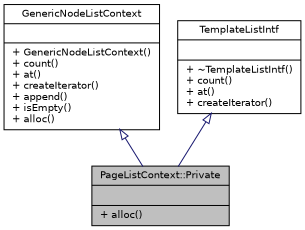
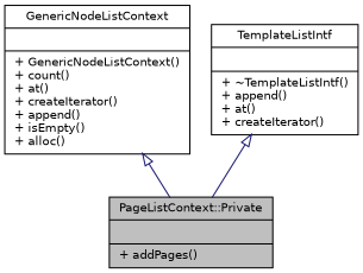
  digraph {
    node [color=black fillcolor=white fontname=Helvetica fontsize=10 shape=record style=filled]
    edge [arrowtail=onormal color=midnightblue dir=back fontname=Helvetica fontsize=10 labelfontname=Helvetica labelfontsize=10 style=solid]
-   n1 [fillcolor=grey75 fontcolor=black height=0.2 label="{PageListContext::Private\n||+ alloc()\l}" width=0.4]
+   n1 [fillcolor=grey75 fontcolor=black height=0.2 label="{PageListContext::Private\n||+ addPages()\l}" width=0.4]
    n2 [height=0.2 label="{GenericNodeListContext\n||+ GenericNodeListContext()\l+ count()\l+ at()\l+ createIterator()\l+ append()\l+ isEmpty()\l+ alloc()\l}" width=0.4]
-   n3 [height=0.2 label="{TemplateListIntf\n||+ ~TemplateListIntf()\l+ count()\l+ at()\l+ createIterator()\l}" width=0.4]
+   n3 [height=0.2 label="{TemplateListIntf\n||+ ~TemplateListIntf()\l+ append()\l+ at()\l+ createIterator()\l}" width=0.4]
    n2 -> n1
    n3 -> n1
  }
